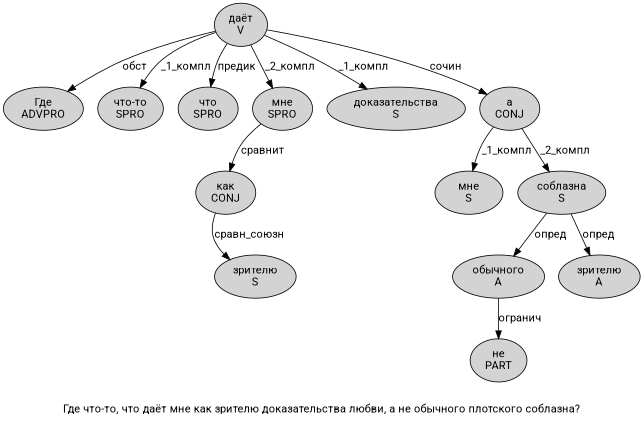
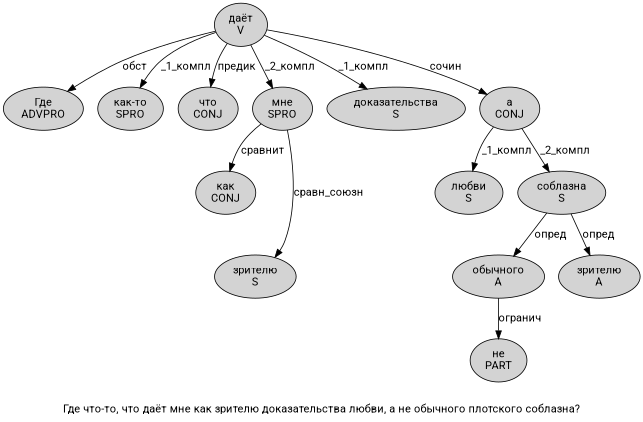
  digraph {
    fontname=Roboto
    label="Где что-то, что даёт мне как зрителю доказательства любви, а не обычного плотского соблазна?"
    node [fillcolor=lightgray fontname=Roboto penwidth=1 shape=ellipse style=filled]
    edge [fontname=Roboto]
    n1 [label="Где\nADVPRO"]
-   n2 [label="что-то\nSPRO"]
-   n3 [label="что\nSPRO"]
+   n2 [label="как-то\nSPRO"]
+   n3 [label="что\nCONJ"]
    n4 [label="даёт\nV"]
    n5 [label="мне\nSPRO"]
    n6 [label="доказательства\nS"]
    n7 [label="а\nCONJ"]
    n8 [label="как\nCONJ"]
-   n9 [label="мне\nS"]
+   n9 [label="любви\nS"]
    n10 [label="соблазна\nS"]
    n11 [label="зрителю\nS"]
    n12 [label="обычного\nA"]
    n13 [label="зрителю\nA"]
    n14 [label="не\nPART"]
    n4 -> n1 [label="обст"]
    n4 -> n2 [label="_1_компл"]
    n4 -> n3 [label="предик"]
    n4 -> n5 [label="_2_компл"]
    n4 -> n6 [label="_1_компл"]
    n4 -> n7 [label="сочин"]
    n5 -> n8 [label="сравнит"]
    n7 -> n9 [label="_1_компл"]
    n7 -> n10 [label="_2_компл"]
-   n8 -> n11 [label="сравн_союзн"]
+   n5 -> n11 [label="сравн_союзн"]
    n10 -> n12 [label="опред"]
    n10 -> n13 [label="опред"]
    n12 -> n14 [label="огранич"]
  }
